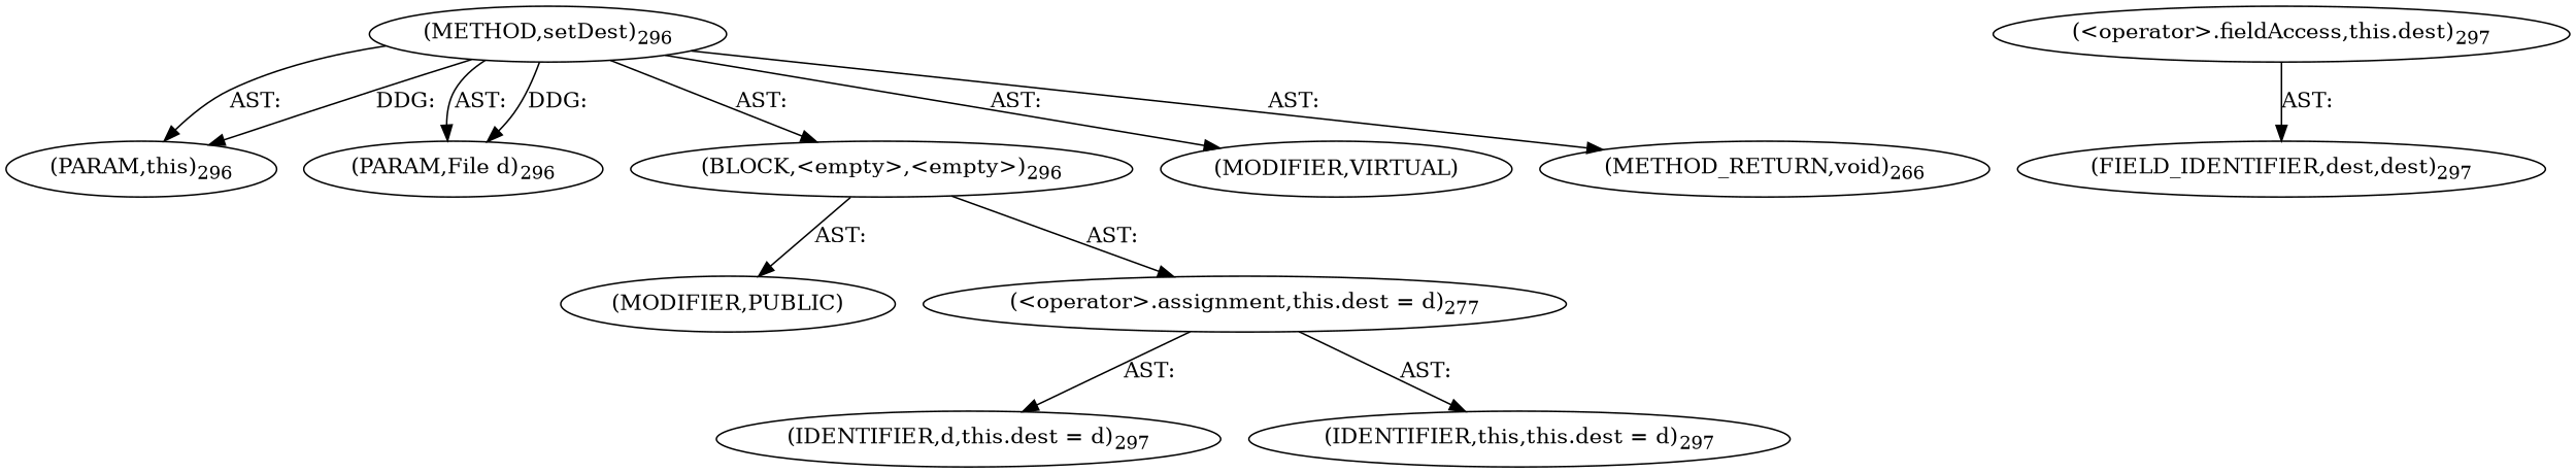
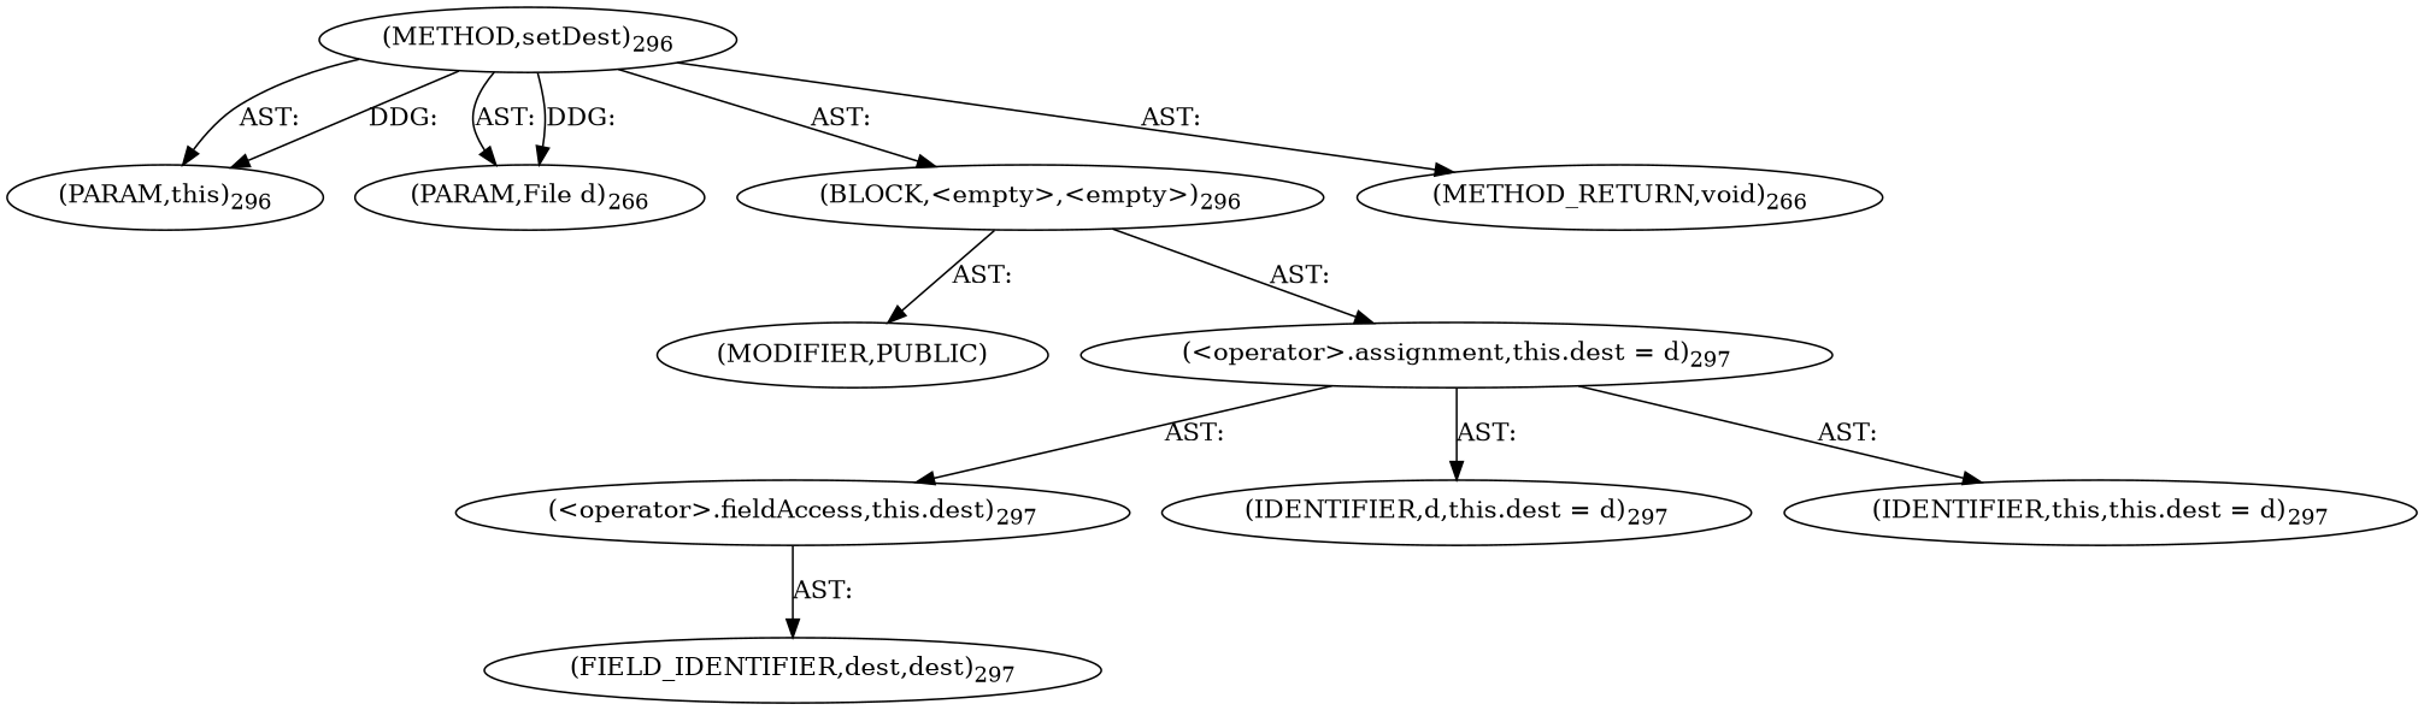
  digraph {
    n1 [label=<(METHOD,setDest)<SUB>296</SUB>>]
    n2 [label=<(PARAM,this)<SUB>296</SUB>>]
-   n3 [label=<(PARAM,File d)<SUB>296</SUB>>]
+   n3 [label=<(PARAM,File d)<SUB>266</SUB>>]
    n4 [label=<(BLOCK,&lt;empty&gt;,&lt;empty&gt;)<SUB>296</SUB>>]
-   n5 [label=<(MODIFIER,VIRTUAL)>]
    n6 [label=<(METHOD_RETURN,void)<SUB>266</SUB>>]
    n7 [label=<(MODIFIER,PUBLIC)>]
-   n8 [label=<(&lt;operator&gt;.assignment,this.dest = d)<SUB>277</SUB>>]
+   n8 [label=<(&lt;operator&gt;.assignment,this.dest = d)<SUB>297</SUB>>]
    n9 [label=<(&lt;operator&gt;.fieldAccess,this.dest)<SUB>297</SUB>>]
    n10 [label=<(IDENTIFIER,d,this.dest = d)<SUB>297</SUB>>]
    n11 [label=<(IDENTIFIER,this,this.dest = d)<SUB>297</SUB>>]
    n12 [label=<(FIELD_IDENTIFIER,dest,dest)<SUB>297</SUB>>]
    n1 -> n2 [label="AST: "]
    n1 -> n2 [label="DDG: "]
    n1 -> n3 [label="AST: "]
    n1 -> n3 [label="DDG: "]
    n1 -> n4 [label="AST: "]
-   n1 -> n5 [label="AST: "]
    n1 -> n6 [label="AST: "]
    n4 -> n7 [label="AST: "]
    n4 -> n8 [label="AST: "]
+   n8 -> n9 [label="AST: "]
    n8 -> n10 [label="AST: "]
    n8 -> n11 [label="AST: "]
    n9 -> n12 [label="AST: "]
  }
